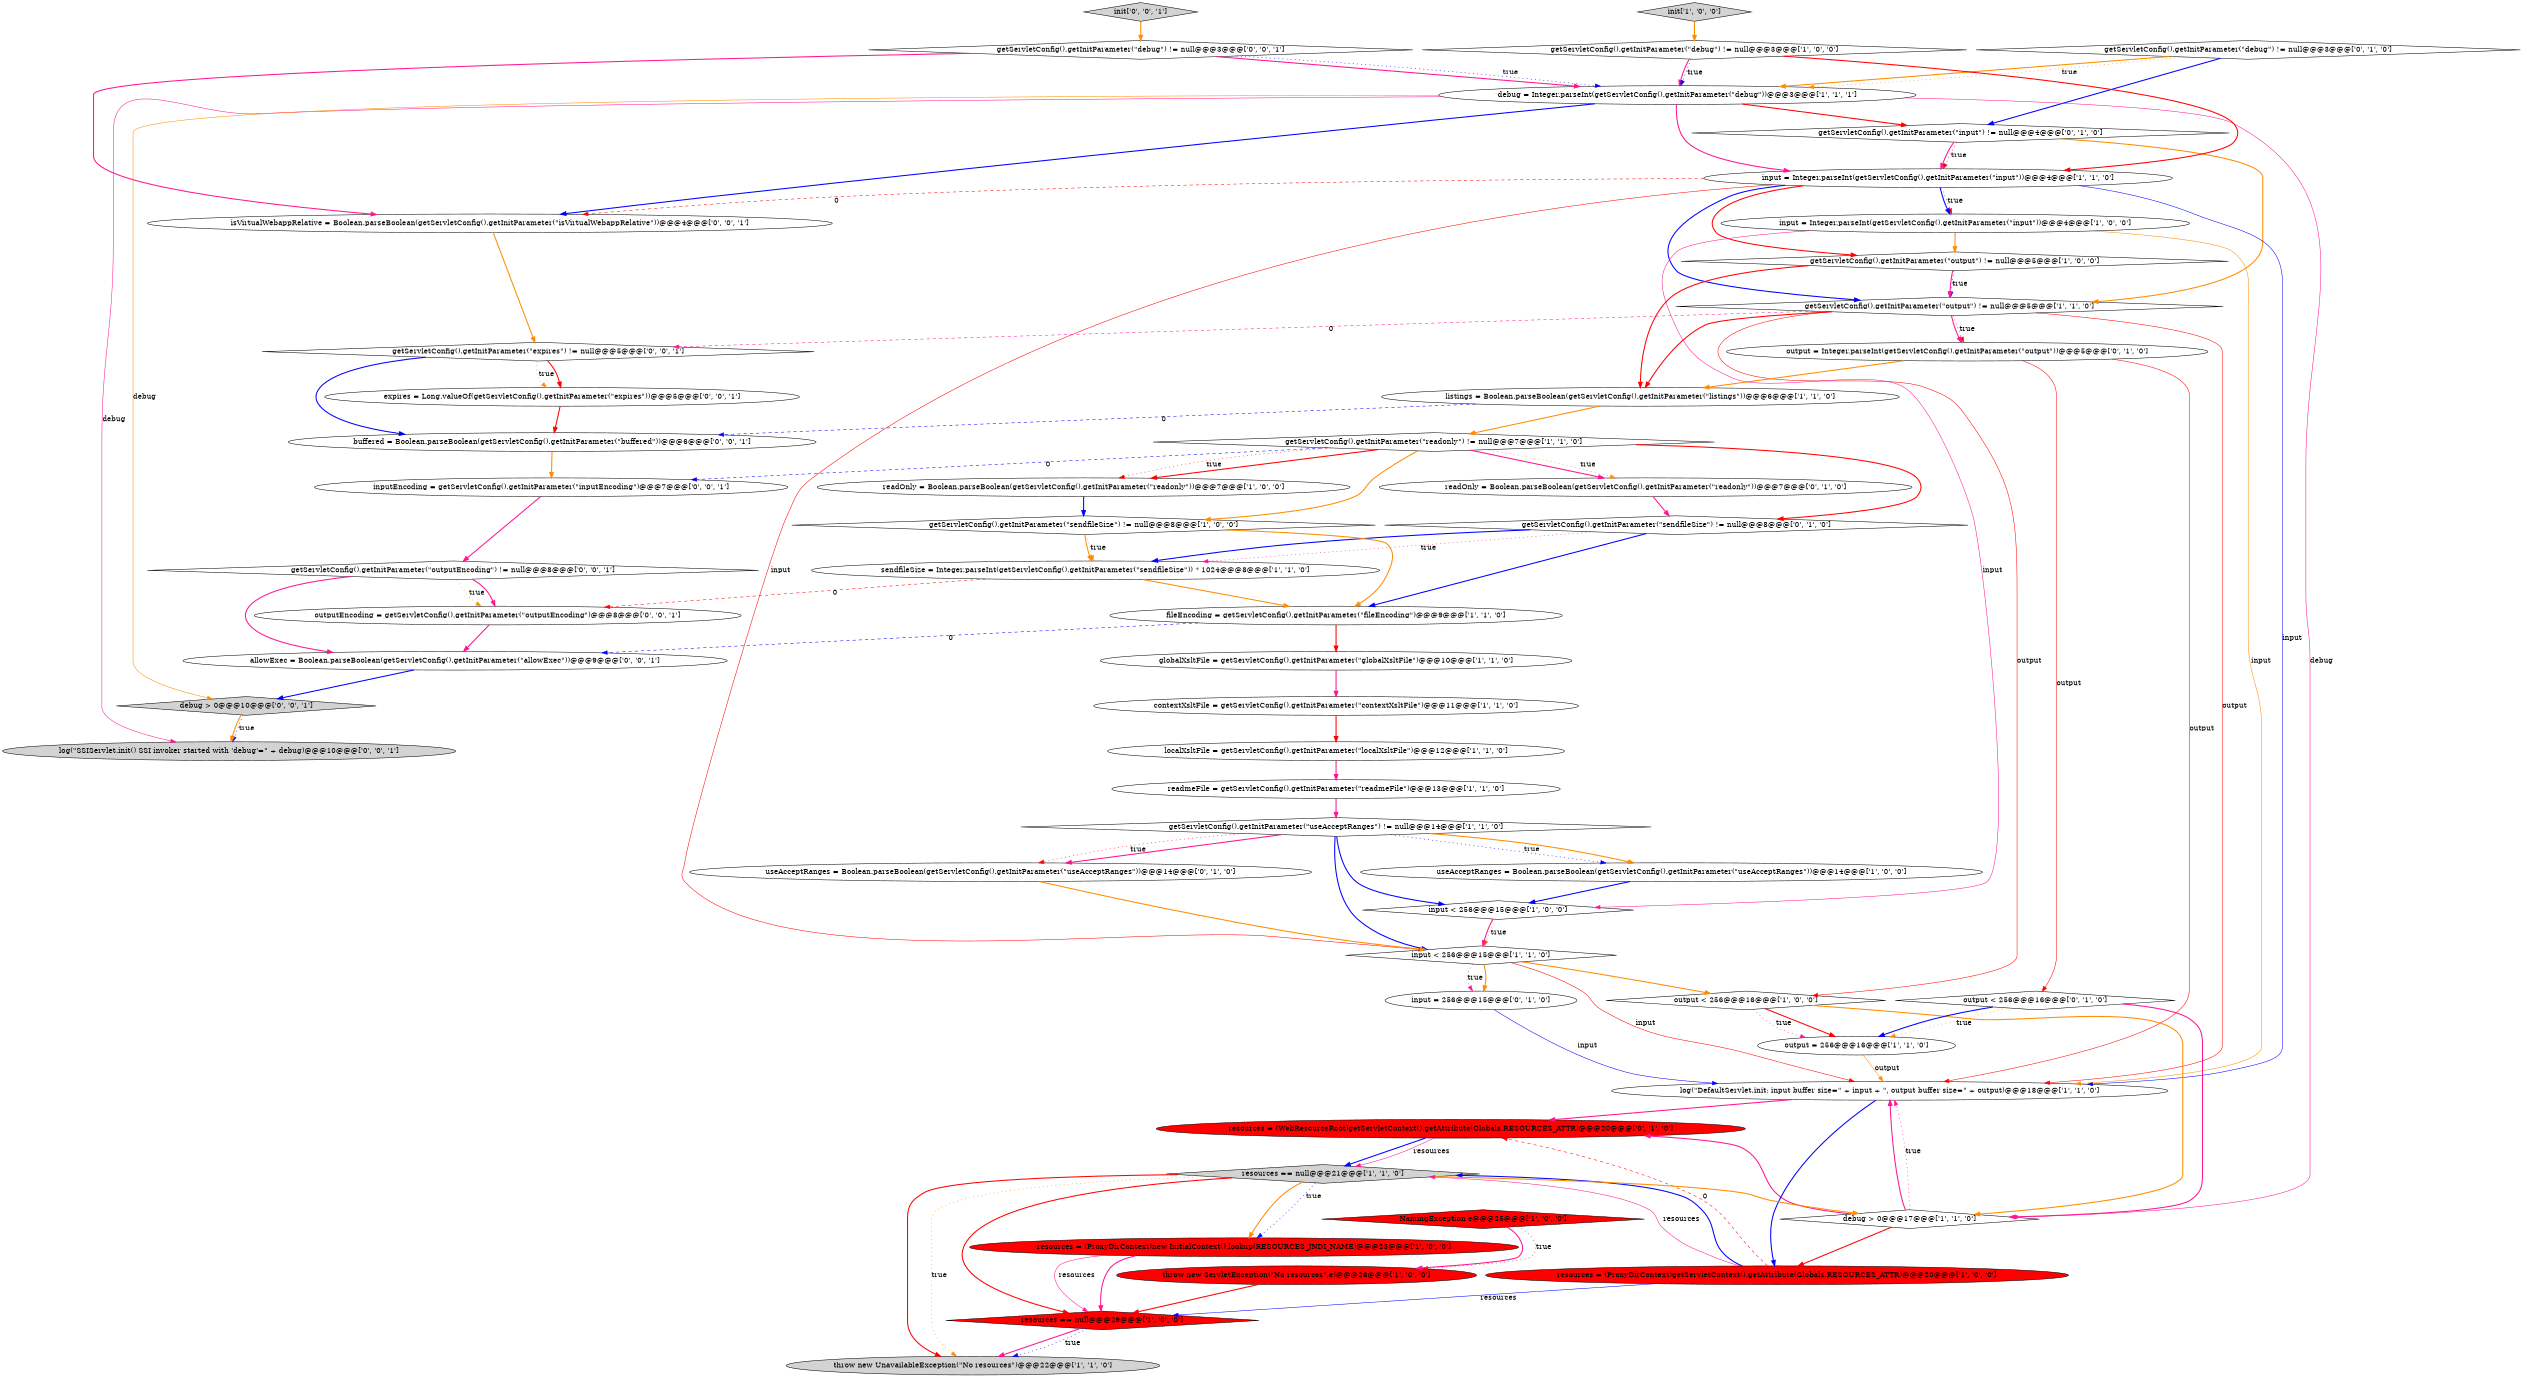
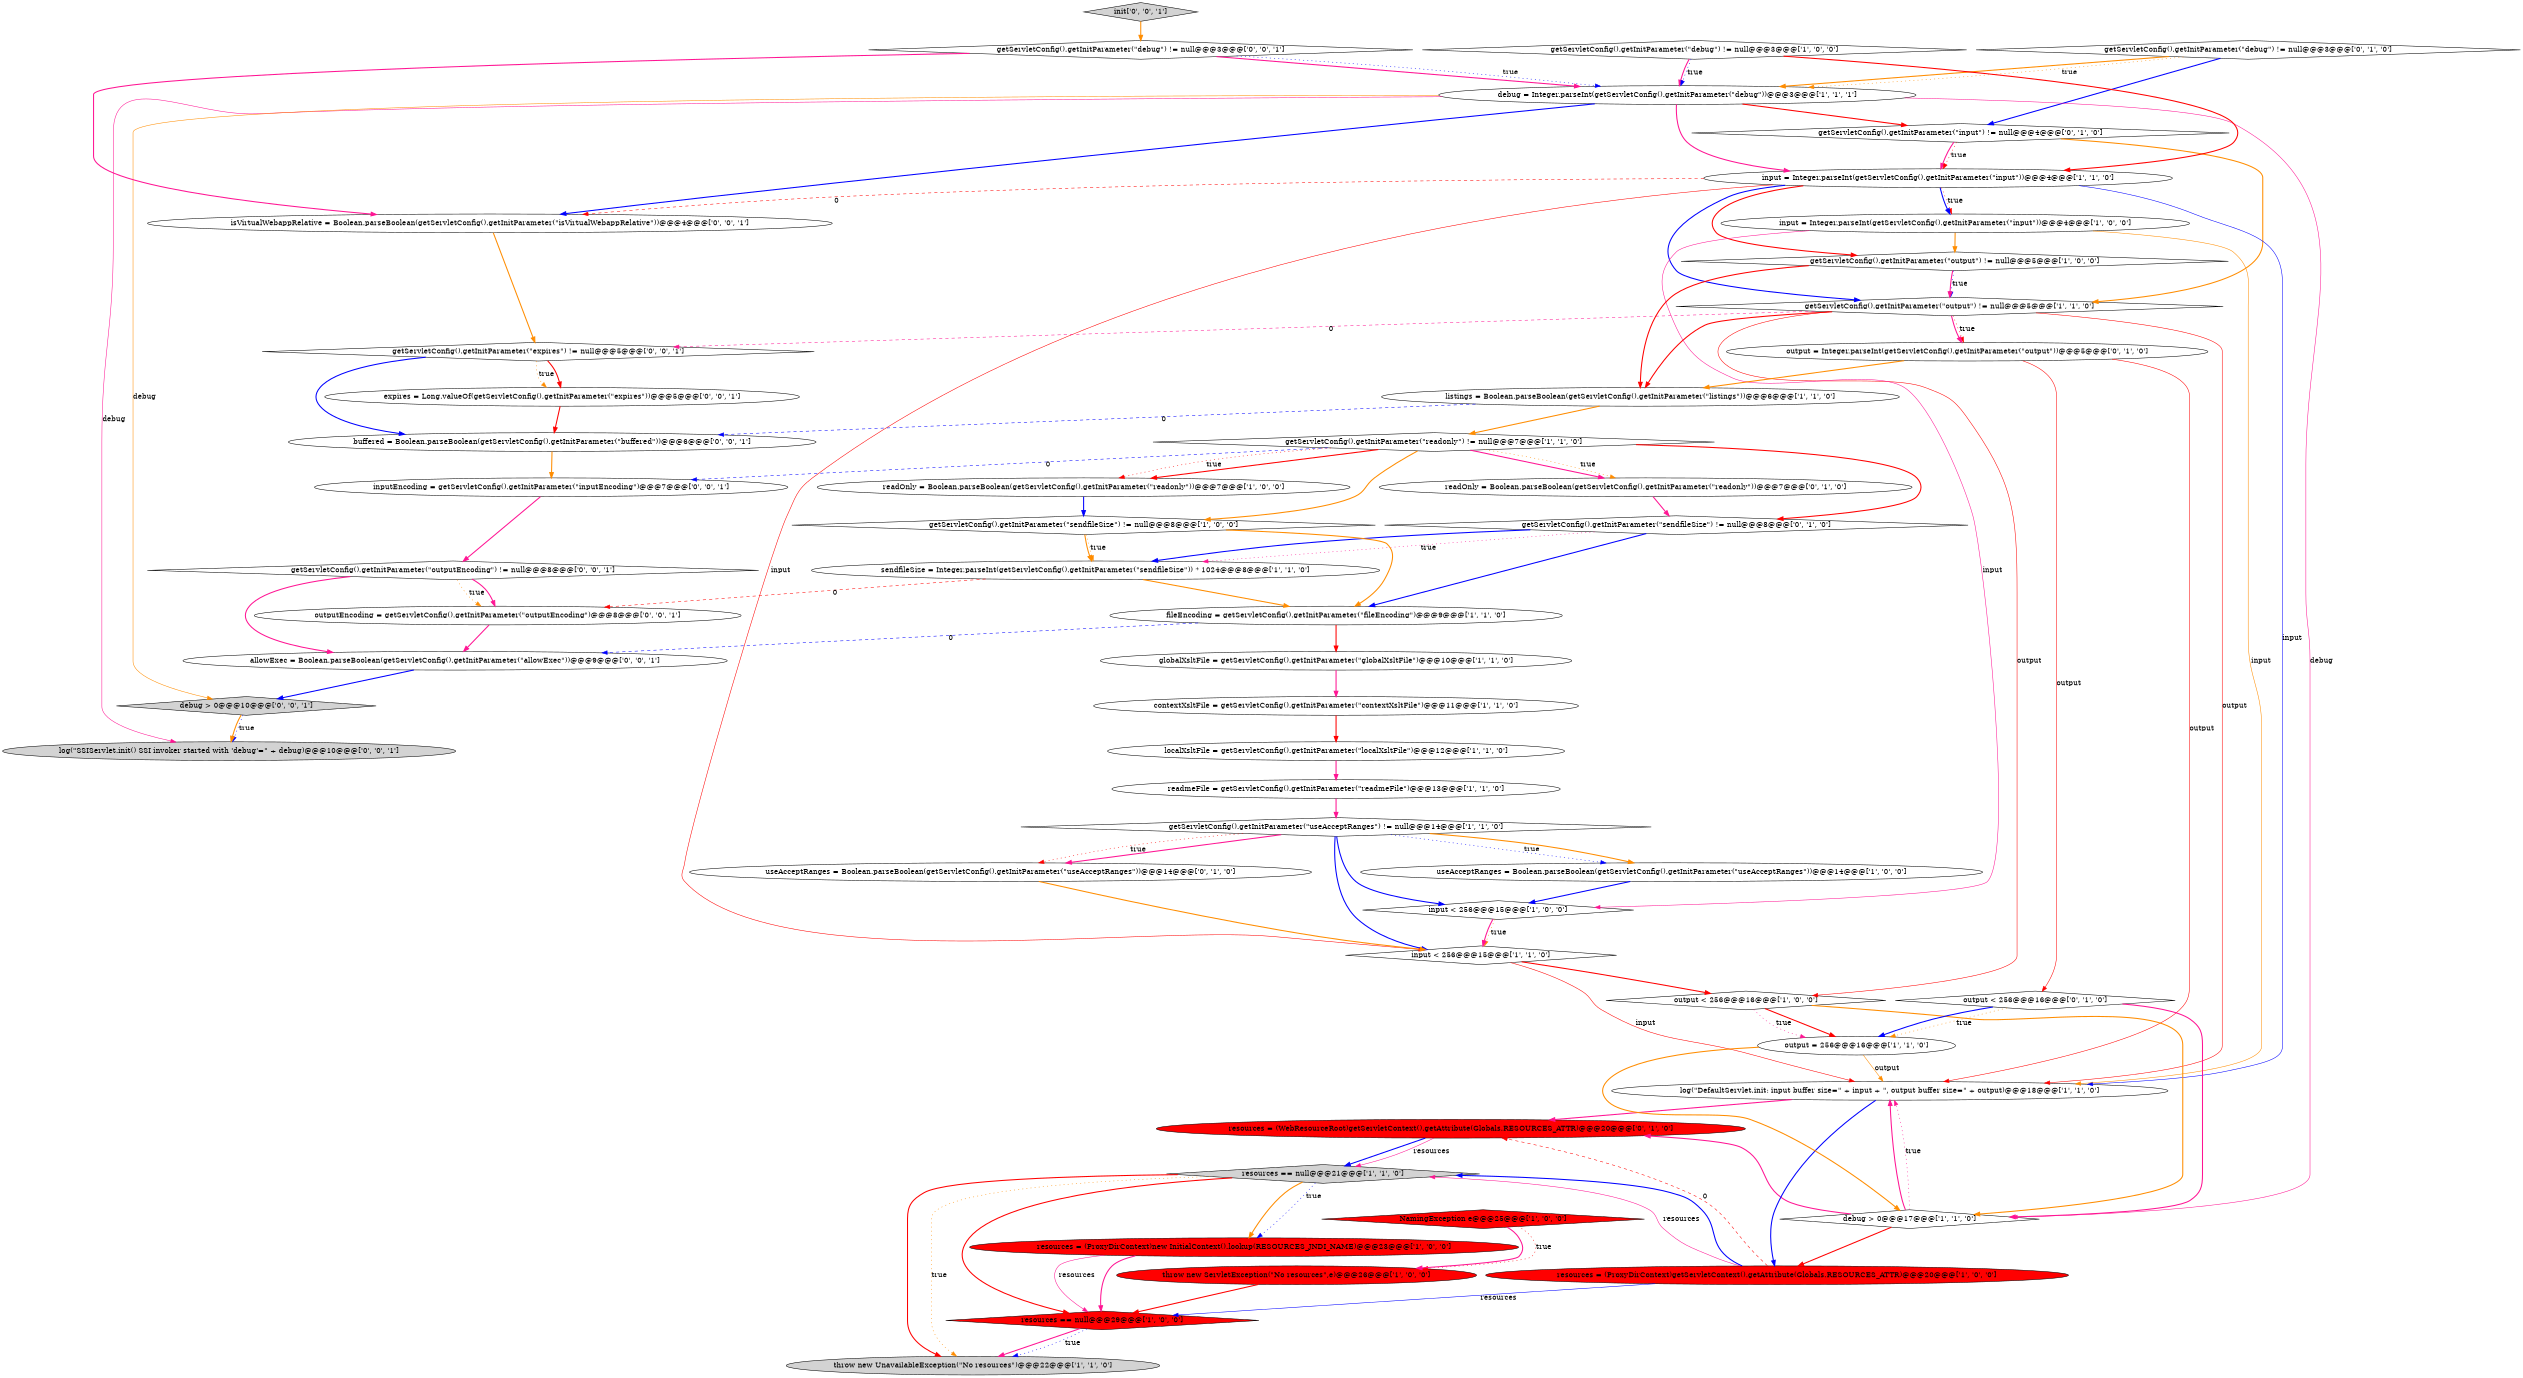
  digraph {
    node [fillcolor=white shape=ellipse style=filled]
    edge [color=deeppink style=bold]
    n1 [label="getServletConfig().getInitParameter(\"debug\") != null@@@3@@@['0', '1', '0']" shape=diamond]
    n2 [label="debug = Integer.parseInt(getServletConfig().getInitParameter(\"debug\"))@@@3@@@['1', '1', '1']"]
    n3 [label="getServletConfig().getInitParameter(\"input\") != null@@@4@@@['0', '1', '0']" shape=diamond]
    n4 [label="input = Integer.parseInt(getServletConfig().getInitParameter(\"input\"))@@@4@@@['1', '1', '0']"]
    n5 [fillcolor=lightgray label="log(\"SSIServlet.init() SSI invoker started with 'debug'=\" + debug)@@@10@@@['0', '0', '1']"]
    n6 [label="isVirtualWebappRelative = Boolean.parseBoolean(getServletConfig().getInitParameter(\"isVirtualWebappRelative\"))@@@4@@@['0', '0', '1']"]
    n7 [fillcolor=lightgray label="debug > 0@@@10@@@['0', '0', '1']" shape=diamond]
    n8 [label="debug > 0@@@17@@@['1', '1', '0']" shape=diamond]
    n9 [label="getServletConfig().getInitParameter(\"output\") != null@@@5@@@['1', '1', '0']" shape=diamond]
    n10 [label="expires = Long.valueOf(getServletConfig().getInitParameter(\"expires\"))@@@5@@@['0', '0', '1']"]
    n11 [label="buffered = Boolean.parseBoolean(getServletConfig().getInitParameter(\"buffered\"))@@@6@@@['0', '0', '1']"]
    n12 [label="inputEncoding = getServletConfig().getInitParameter(\"inputEncoding\")@@@7@@@['0', '0', '1']"]
    n13 [label="getServletConfig().getInitParameter(\"outputEncoding\") != null@@@8@@@['0', '0', '1']" shape=diamond]
    n14 [label="allowExec = Boolean.parseBoolean(getServletConfig().getInitParameter(\"allowExec\"))@@@9@@@['0', '0', '1']"]
    n15 [label="outputEncoding = getServletConfig().getInitParameter(\"outputEncoding\")@@@8@@@['0', '0', '1']"]
    n16 [fillcolor=lightgray label="throw new UnavailableException(\"No resources\")@@@22@@@['1', '1', '0']"]
    n17 [label="fileEncoding = getServletConfig().getInitParameter(\"fileEncoding\")@@@9@@@['1', '1', '0']"]
    n18 [label="globalXsltFile = getServletConfig().getInitParameter(\"globalXsltFile\")@@@10@@@['1', '1', '0']"]
    n19 [label="contextXsltFile = getServletConfig().getInitParameter(\"contextXsltFile\")@@@11@@@['1', '1', '0']"]
    n20 [label="getServletConfig().getInitParameter(\"debug\") != null@@@3@@@['1', '0', '0']" shape=diamond]
    n21 [label="log(\"DefaultServlet.init: input buffer size=\" + input + \", output buffer size=\" + output)@@@18@@@['1', '1', '0']"]
    n22 [label="input < 256@@@15@@@['1', '1', '0']" shape=diamond]
    n23 [label="input = Integer.parseInt(getServletConfig().getInitParameter(\"input\"))@@@4@@@['1', '0', '0']"]
    n24 [label="getServletConfig().getInitParameter(\"output\") != null@@@5@@@['1', '0', '0']" shape=diamond]
    n25 [label="localXsltFile = getServletConfig().getInitParameter(\"localXsltFile\")@@@12@@@['1', '1', '0']"]
    n26 [label="readmeFile = getServletConfig().getInitParameter(\"readmeFile\")@@@13@@@['1', '1', '0']"]
    n27 [label="getServletConfig().getInitParameter(\"expires\") != null@@@5@@@['0', '0', '1']" shape=diamond]
    n28 [fillcolor=red label="resources = (WebResourceRoot)getServletContext().getAttribute(Globals.RESOURCES_ATTR)@@@20@@@['0', '1', '0']"]
    n29 [fillcolor=red label="resources = (ProxyDirContext)getServletContext().getAttribute(Globals.RESOURCES_ATTR)@@@20@@@['1', '0', '0']"]
    n30 [label="output = Integer.parseInt(getServletConfig().getInitParameter(\"output\"))@@@5@@@['0', '1', '0']"]
    n31 [label="output < 256@@@16@@@['1', '0', '0']" shape=diamond]
    n32 [label="listings = Boolean.parseBoolean(getServletConfig().getInitParameter(\"listings\"))@@@6@@@['1', '1', '0']"]
    n33 [label="output < 256@@@16@@@['0', '1', '0']" shape=diamond]
    n34 [label="output = 256@@@16@@@['1', '1', '0']"]
    n35 [label="getServletConfig().getInitParameter(\"readonly\") != null@@@7@@@['1', '1', '0']" shape=diamond]
    n36 [label="getServletConfig().getInitParameter(\"useAcceptRanges\") != null@@@14@@@['1', '1', '0']" shape=diamond]
    n37 [label="getServletConfig().getInitParameter(\"debug\") != null@@@3@@@['0', '0', '1']" shape=diamond]
    n38 [fillcolor=lightgray label="resources == null@@@21@@@['1', '1', '0']" shape=diamond]
    n39 [fillcolor=red label="resources = (ProxyDirContext)new InitialContext().lookup(RESOURCES_JNDI_NAME)@@@23@@@['1', '0', '0']"]
    n40 [fillcolor=red label="resources == null@@@29@@@['1', '0', '0']" shape=diamond]
    n41 [fillcolor=red label="throw new ServletException(\"No resources\",e)@@@26@@@['1', '0', '0']"]
    n42 [label="getServletConfig().getInitParameter(\"sendfileSize\") != null@@@8@@@['0', '1', '0']" shape=diamond]
    n43 [label="sendfileSize = Integer.parseInt(getServletConfig().getInitParameter(\"sendfileSize\")) * 1024@@@8@@@['1', '1', '0']"]
    n44 [label="input < 256@@@15@@@['1', '0', '0']" shape=diamond]
    n45 [label="useAcceptRanges = Boolean.parseBoolean(getServletConfig().getInitParameter(\"useAcceptRanges\"))@@@14@@@['1', '0', '0']"]
    n46 [label="useAcceptRanges = Boolean.parseBoolean(getServletConfig().getInitParameter(\"useAcceptRanges\"))@@@14@@@['0', '1', '0']"]
-   n47 [label="input = 256@@@15@@@['0', '1', '0']"]
    n48 [label="readOnly = Boolean.parseBoolean(getServletConfig().getInitParameter(\"readonly\"))@@@7@@@['1', '0', '0']"]
    n49 [label="getServletConfig().getInitParameter(\"sendfileSize\") != null@@@8@@@['1', '0', '0']" shape=diamond]
    n50 [fillcolor=lightgray label="init['0', '0', '1']" shape=diamond]
    n51 [label="readOnly = Boolean.parseBoolean(getServletConfig().getInitParameter(\"readonly\"))@@@7@@@['0', '1', '0']"]
    n52 [fillcolor=red label="NamingException e@@@25@@@['1', '0', '0']" shape=diamond]
-   n53 [fillcolor=lightgray label="init['1', '0', '0']" shape=diamond]
    n1 -> n2 [color=darkorange]
    n1 -> n2 [color=darkorange label=true style=dotted]
    n1 -> n3 [color=blue]
    n2 -> n3 [color=red]
    n2 -> n4
    n2 -> n5 [label=debug style=solid]
    n2 -> n6 [color=blue]
    n2 -> n7 [color=darkorange label=debug style=solid]
    n2 -> n8 [label=debug style=solid]
    n3 -> n4
    n3 -> n4 [color=red label=true style=dotted]
    n3 -> n9 [color=darkorange]
    n4 -> n6 [color=red label=0 style=dashed]
    n4 -> n9 [color=blue]
    n4 -> n21 [color=blue label=input style=solid]
    n4 -> n22 [color=red label=input style=solid]
    n4 -> n23 [color=red label=true style=dotted]
    n4 -> n23 [color=blue]
    n4 -> n24 [color=red]
    n6 -> n27 [color=darkorange]
    n7 -> n5 [color=blue label=true style=dotted]
    n7 -> n5 [color=darkorange]
    n8 -> n21
    n8 -> n21 [label=true style=dotted]
    n8 -> n28
    n8 -> n29 [color=red]
    n9 -> n21 [color=red label=output style=solid]
    n9 -> n27 [label=0 style=dashed]
    n9 -> n30 [color=red label=true style=dotted]
    n9 -> n30
    n9 -> n31 [color=red label=output style=solid]
    n9 -> n32 [color=red]
    n10 -> n11 [color=red]
    n11 -> n12 [color=darkorange]
    n12 -> n13
    n13 -> n14
    n13 -> n15 [color=darkorange label=true style=dotted]
    n13 -> n15
    n14 -> n7 [color=blue]
    n15 -> n14
    n17 -> n14 [color=blue label=0 style=dashed]
    n17 -> n18 [color=red]
    n18 -> n19
    n19 -> n25 [color=red]
    n20 -> n2
    n20 -> n2 [color=blue label=true style=dotted]
    n20 -> n4 [color=red]
    n21 -> n28
    n21 -> n29 [color=blue]
    n22 -> n21 [color=red label=input style=solid]
-   n22 -> n31 [color=darkorange]
-   n22 -> n47 [color=darkorange]
-   n22 -> n47 [label=true style=dotted]
+   n22 -> n31 [color=red]
    n23 -> n21 [color=darkorange label=input style=solid]
    n23 -> n24 [color=darkorange]
    n23 -> n44 [label=input style=solid]
    n24 -> n9 [color=blue label=true style=dotted]
    n24 -> n9
    n24 -> n32 [color=red]
    n25 -> n26
    n26 -> n36
    n27 -> n10 [color=darkorange label=true style=dotted]
    n27 -> n10 [color=red]
    n27 -> n11 [color=blue]
    n28 -> n38 [color=blue]
    n28 -> n38 [label=resources style=solid]
    n29 -> n28 [color=red label=0 style=dashed]
    n29 -> n38 [color=blue]
    n29 -> n38 [label=resources style=solid]
    n29 -> n40 [color=blue label=resources style=solid]
    n30 -> n21 [color=red label=output style=solid]
    n30 -> n32 [color=darkorange]
    n30 -> n33 [color=red label=output style=solid]
    n31 -> n8 [color=darkorange]
    n31 -> n34 [color=red]
    n31 -> n34 [label=true style=dotted]
    n32 -> n11 [color=blue label=0 style=dashed]
    n32 -> n35 [color=darkorange]
    n33 -> n8
    n33 -> n34 [color=darkorange label=true style=dotted]
    n33 -> n34 [color=blue]
-   n38 -> n8 [color=darkorange]
+   n34 -> n8 [color=darkorange]
    n34 -> n21 [color=darkorange label=output style=solid]
    n35 -> n12 [color=blue label=0 style=dashed]
    n35 -> n42 [color=red]
    n35 -> n48 [color=red label=true style=dotted]
    n35 -> n48 [color=red]
    n35 -> n49 [color=darkorange]
    n35 -> n51
    n35 -> n51 [color=darkorange label=true style=dotted]
    n36 -> n22 [color=blue]
    n36 -> n44 [color=blue]
    n36 -> n45 [color=blue label=true style=dotted]
    n36 -> n45 [color=darkorange]
    n36 -> n46
    n36 -> n46 [color=red label=true style=dotted]
    n37 -> n2
    n37 -> n2 [color=blue label=true style=dotted]
    n37 -> n6
    n38 -> n16 [color=red]
    n38 -> n16 [color=darkorange label=true style=dotted]
    n38 -> n39 [color=darkorange]
    n38 -> n39 [color=blue label=true style=dotted]
    n38 -> n40 [color=red]
    n39 -> n40 [label=resources style=solid]
    n39 -> n40
    n40 -> n16
    n40 -> n16 [color=blue label=true style=dotted]
    n41 -> n40 [color=red]
    n42 -> n17 [color=blue]
    n42 -> n43 [color=blue]
    n42 -> n43 [label=true style=dotted]
    n43 -> n15 [color=red label=0 style=dashed]
    n43 -> n17 [color=darkorange]
    n44 -> n22 [color=darkorange label=true style=dotted]
    n44 -> n22
    n45 -> n44 [color=blue]
    n46 -> n22 [color=darkorange]
-   n47 -> n21 [color=blue label=input style=solid]
    n48 -> n49 [color=blue]
    n49 -> n17 [color=darkorange]
    n49 -> n43 [color=darkorange label=true style=dotted]
    n49 -> n43 [color=darkorange]
    n50 -> n37 [color=darkorange]
    n51 -> n42
    n52 -> n41 [color=red label=true style=dotted]
    n52 -> n41
-   n53 -> n20 [color=darkorange]
  }
